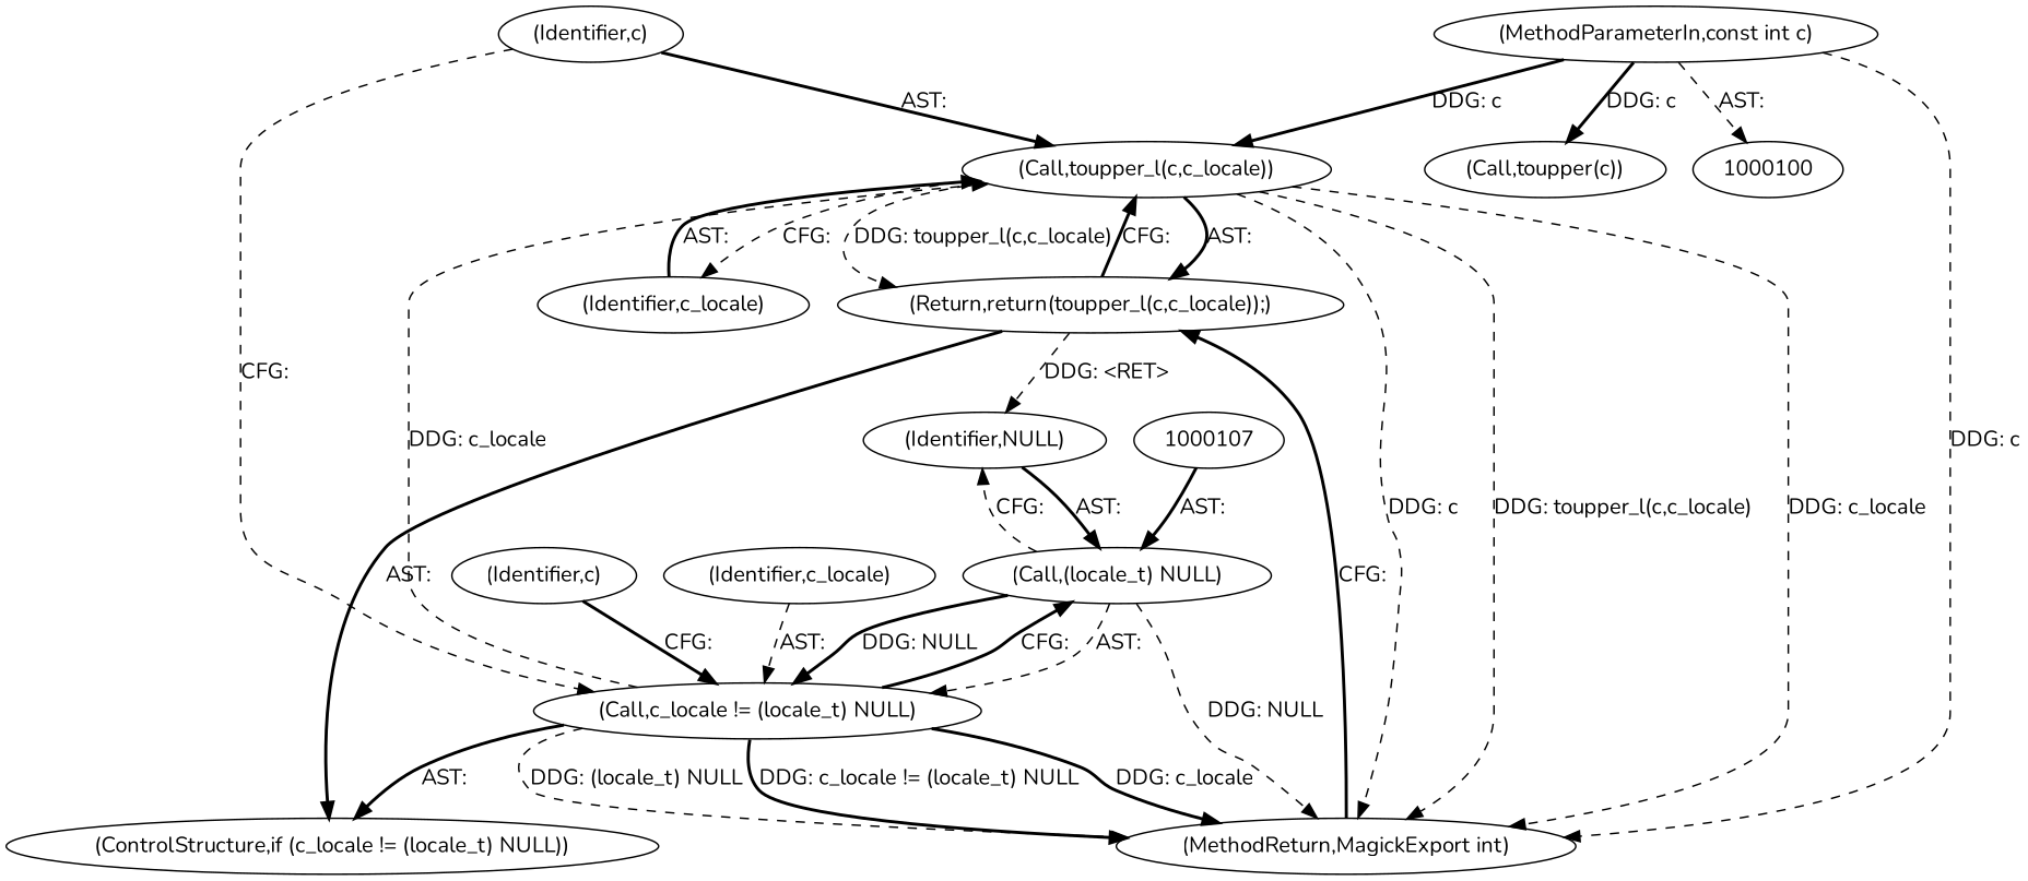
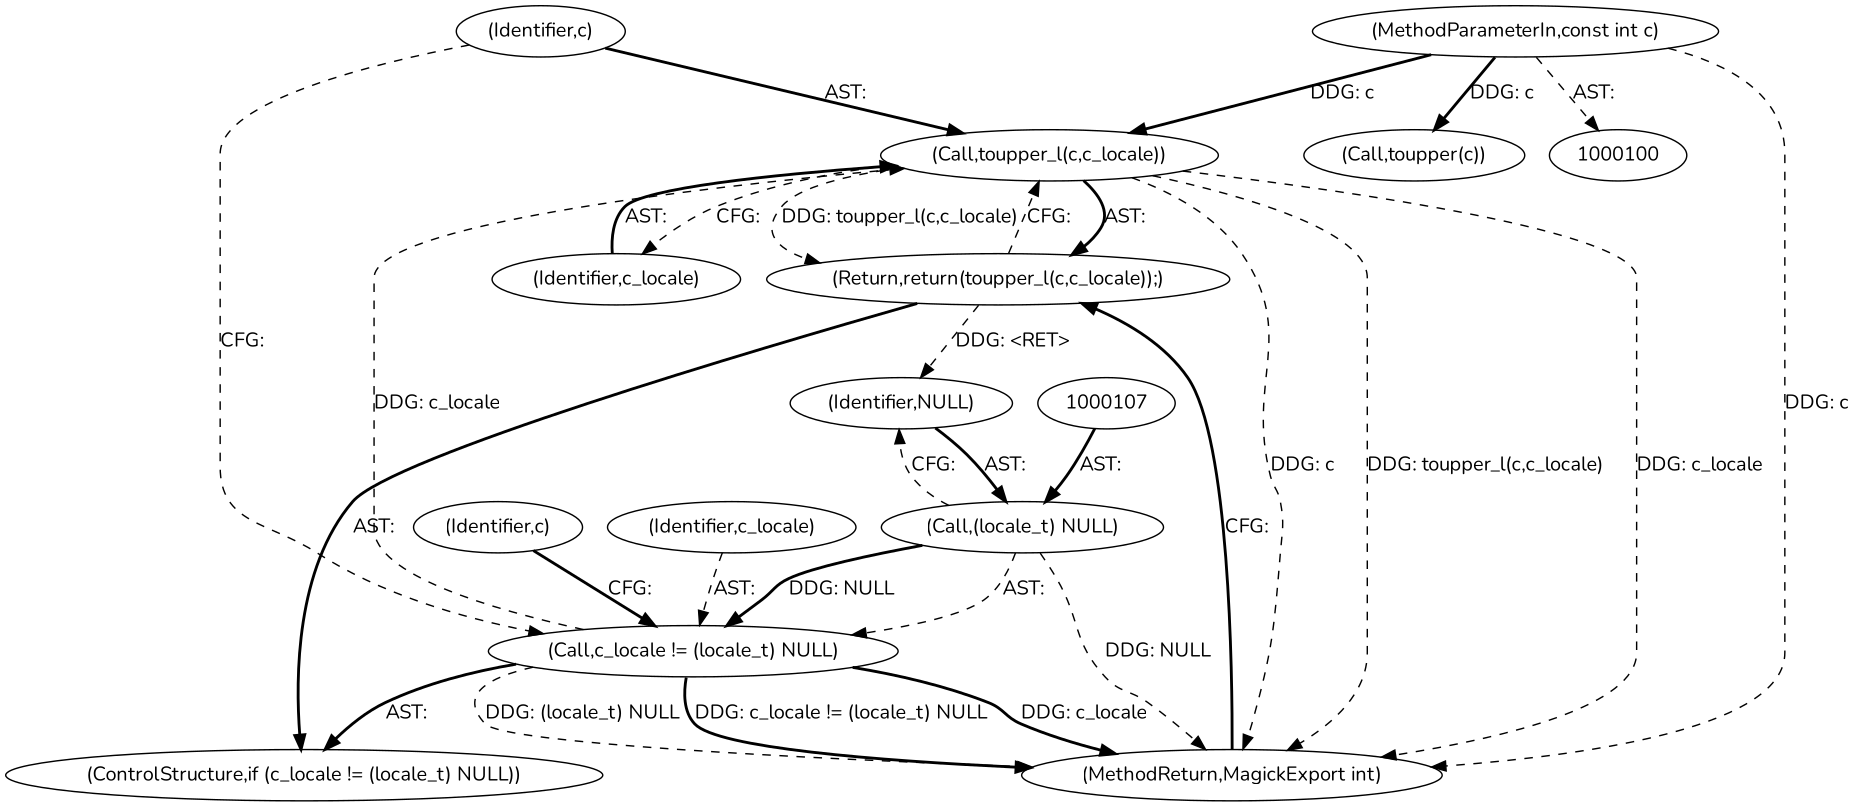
  digraph {
    fontname=Nunito
    node [fontname=Nunito]
    edge [fontname=Nunito style=bold]
    n1 [label="(Call,toupper_l(c,c_locale))"]
    n2 [label="(Return,return(toupper_l(c,c_locale));)"]
    n3 [label="(Identifier,c_locale)"]
    n4 [label="(MethodReturn,MagickExport int)"]
    n5 [label="(ControlStructure,if (c_locale != (locale_t) NULL))"]
    n6 [label="(Identifier,NULL)"]
    n7 [label="(MethodParameterIn,const int c)"]
    n8 [label="(Call,toupper(c))"]
    1000100
    n10 [label="(Call,c_locale != (locale_t) NULL)"]
    n11 [label="(Call,(locale_t) NULL)"]
    n12 [label="(Identifier,c)"]
    n13 [label="(Identifier,c_locale)"]
    n14 [label="(Identifier,c)"]
    1000107
    n1 -> n2 [label="AST: "]
    n1 -> n2 [label="DDG: toupper_l(c,c_locale)" style=dashed]
    n1 -> n3 [label="CFG: " style=dashed]
    n1 -> n4 [label="DDG: c_locale" style=dashed]
    n1 -> n4 [label="DDG: c" style=dashed]
    n1 -> n4 [label="DDG: toupper_l(c,c_locale)" style=dashed]
-   n2 -> n1 [label="CFG: "]
+   n2 -> n1 [label="CFG: " style=dashed]
    n2 -> n5 [label="AST: "]
    n2 -> n6 [label="DDG: <RET>" style=dashed]
    n3 -> n1 [label="AST: "]
    n4 -> n2 [label="CFG: "]
    n6 -> n11 [label="AST: "]
    n7 -> n1 [label="DDG: c"]
    n7 -> n4 [label="DDG: c" style=dashed]
    n7 -> n8 [label="DDG: c"]
    n7 -> 1000100 [label="AST: " style=dashed]
    n10 -> n1 [label="DDG: c_locale" style=dashed]
    n10 -> n4 [label="DDG: c_locale != (locale_t) NULL"]
    n10 -> n4 [label="DDG: c_locale"]
    n10 -> n4 [label="DDG: (locale_t) NULL" style=dashed]
    n10 -> n5 [label="AST: "]
-   n10 -> n11 [label="CFG: "]
    n11 -> n4 [label="DDG: NULL" style=dashed]
    n11 -> n6 [label="CFG: " style=dashed]
    n11 -> n10 [label="AST: " style=dashed]
    n11 -> n10 [label="DDG: NULL"]
    n12 -> n10 [label="CFG: "]
    n13 -> n10 [label="AST: " style=dashed]
    n14 -> n1 [label="AST: "]
    n14 -> n10 [label="CFG: " style=dashed]
    1000107 -> n11 [label="AST: "]
  }
